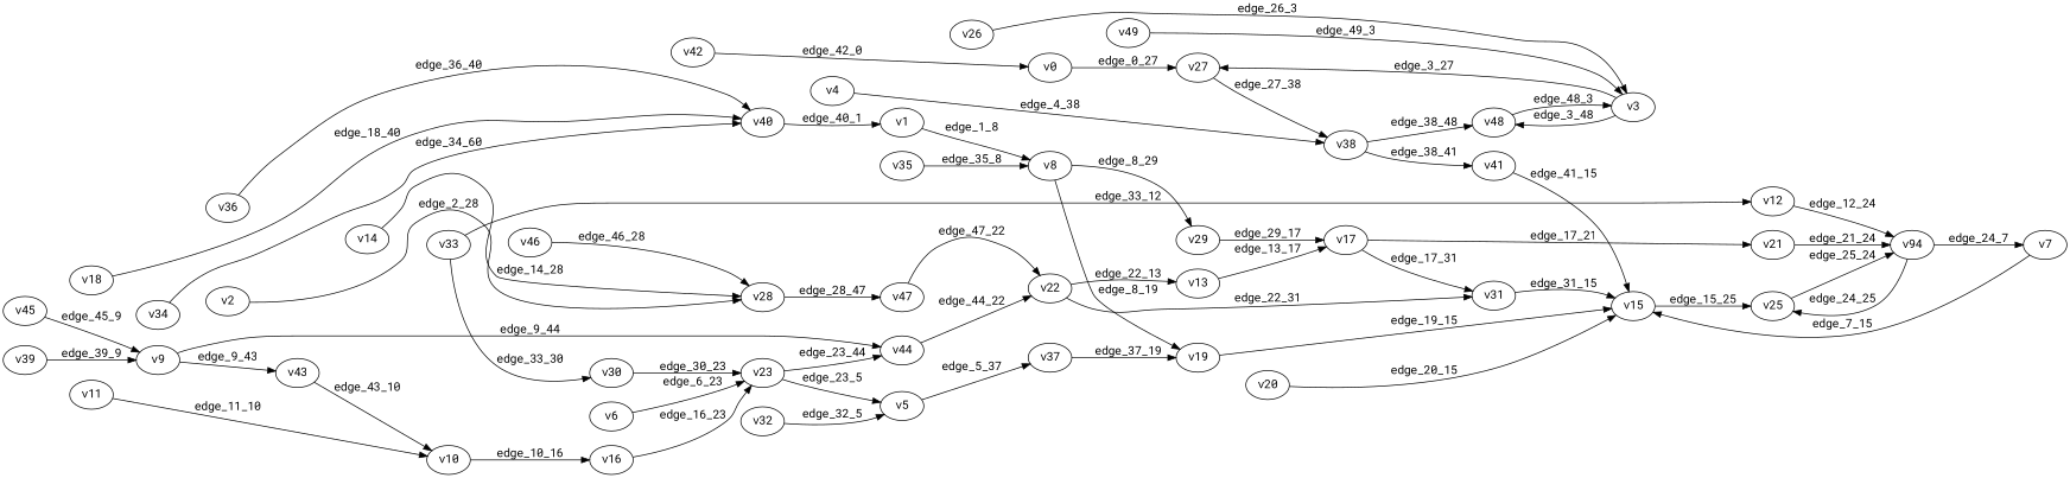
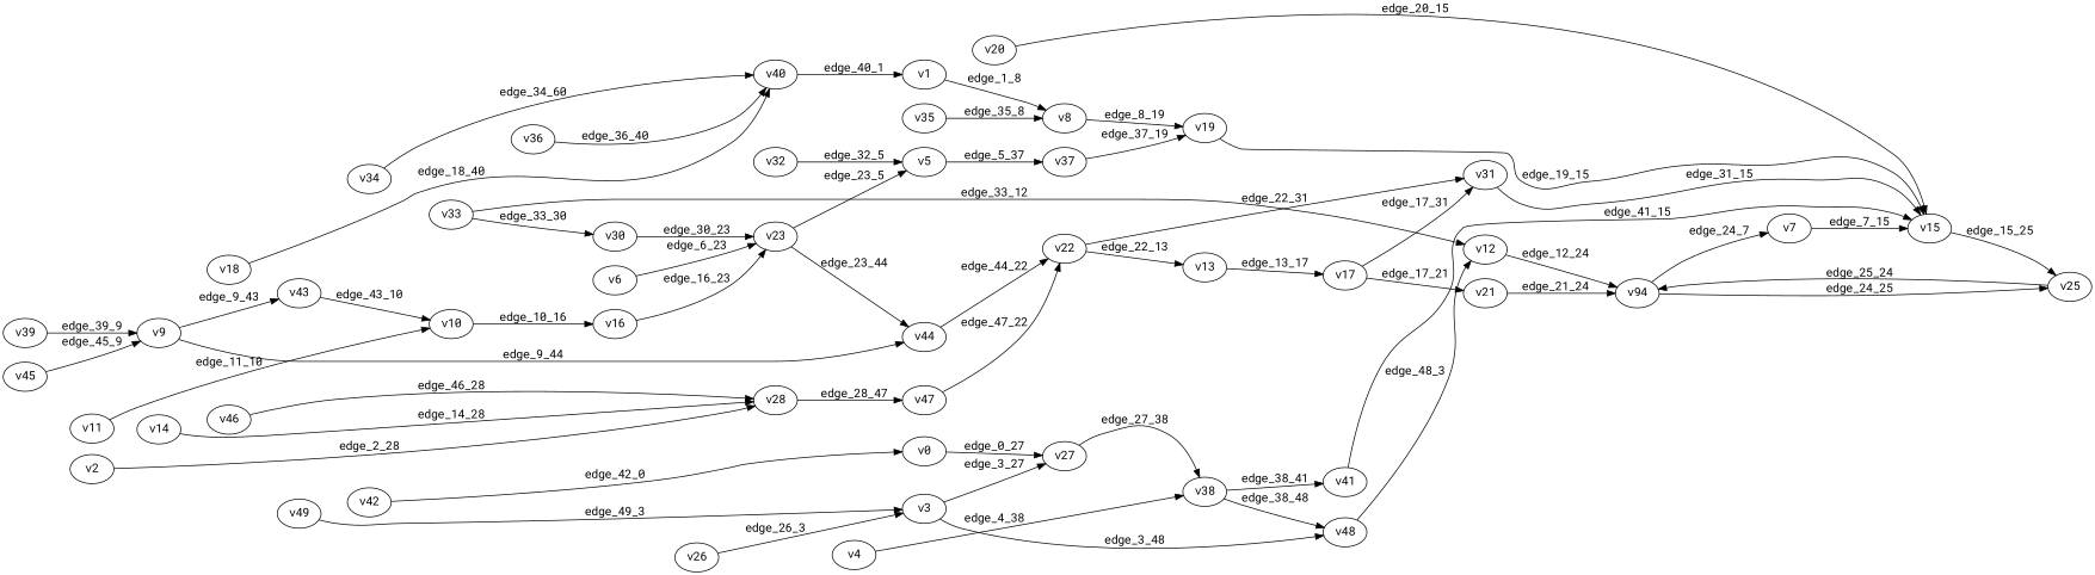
  digraph {
    fontname="Roboto Mono"
    rankdir=LR
    node [fontname="Roboto Mono" player=0]
    edge [fontname="Roboto Mono"]
    v0 [player=-1]
    v27
    v38 [player=-1]
    v8 [player=-1]
    v1
    v19
-   v29 [player=1]
    v2 [player=1]
    v28 [player=-1]
    v47 [player=1]
    v3 [player=-1]
    v48 [player=1]
    v4 [player=1]
    v41 [player=1]
    v37 [player=-1]
    v5
    v23 [player=-1]
    v6
    v44 [player=1]
    v7 [player=1]
    v15 [player=-1]
    v25 [player=1]
    v17 [player=-1]
    v9 [player=-1]
    v43 [player=1]
    v10 [player=-1]
    v22 [player=-1]
    v16
    v11 [player=1]
    v12 [player=1]
    n31 [label=v94 player=-1]
    v13 [player=1]
    v21
    v31 [player=1]
    v14
    v40 [player=-1]
    v18
    v20
    v26 [player=1]
    v30
    v32 [player=-1]
    v33 [player=-1]
    v34 [player=1]
    v35
    v36
    v39
    v42
    v45 [player=1]
    v46
    v49
    v0 -> v27 [label=edge_0_27 probability=1.000000]
    v27 -> v38 [discount=0.842282 label=edge_27_38 weight=-5.150845]
    v38 -> v48 [label=edge_38_48 probability=0.546065]
    v38 -> v41 [label=edge_38_41 probability=0.453935]
    v8 -> v19 [label=edge_8_19 probability=0.596062]
-   v8 -> v29 [label=edge_8_29 probability=0.403938]
    v1 -> v8 [discount=0.848662 label=edge_1_8 weight=-6.517044]
    v19 -> v15 [discount=0.284154 label=edge_19_15 weight=-0.306165]
-   v29 -> v17 [discount=0.173436 label=edge_29_17 weight=8.756214]
    v2 -> v28 [discount=0.729190 label=edge_2_28 weight=-8.717196]
    v28 -> v47 [label=edge_28_47 probability=1.000000]
    v47 -> v22 [discount=0.277092 label=edge_47_22 weight=-1.269151]
    v3 -> v27 [label=edge_3_27 probability=0.310789]
    v3 -> v48 [label=edge_3_48 probability=0.689211]
-   v48 -> v3 [discount=0.588747 label=edge_48_3 weight=-9.880656]
+   v48 -> v12 [discount=0.588747 label=edge_48_3 weight=-9.880656]
    v4 -> v38 [discount=0.757443 label=edge_4_38 weight=-0.583217]
    v41 -> v15 [discount=0.508631 label=edge_41_15 weight=-1.013953]
    v37 -> v19 [label=edge_37_19 probability=1.000000]
    v5 -> v37 [discount=0.164238 label=edge_5_37 weight=-0.473126]
    v23 -> v5 [label=edge_23_5 probability=0.413655]
    v23 -> v44 [label=edge_23_44 probability=0.586345]
    v6 -> v23 [discount=0.559715 label=edge_6_23 weight=4.741515]
    v44 -> v22 [discount=0.892341 label=edge_44_22 weight=-5.560409]
    v7 -> v15 [discount=0.270421 label=edge_7_15 weight=-5.202096]
    v15 -> v25 [label=edge_15_25 probability=0.663146]
    v25 -> n31 [discount=0.146693 label=edge_25_24 weight=-2.734018]
    v17 -> v21 [label=edge_17_21 probability=0.468275]
    v17 -> v31 [label=edge_17_31 probability=0.531725]
    v9 -> v44 [label=edge_9_44 probability=0.571176]
    v9 -> v43 [label=edge_9_43 probability=0.428824]
    v43 -> v10 [discount=0.347747 label=edge_43_10 weight=-0.287161]
    v10 -> v16 [label=edge_10_16 probability=1.000000]
    v22 -> v13 [label=edge_22_13 probability=0.416679]
    v22 -> v31 [label=edge_22_31 probability=0.583321]
    v16 -> v23 [discount=0.345558 label=edge_16_23 weight=0.159548]
    v11 -> v10 [discount=0.194683 label=edge_11_10 weight=-1.503480]
    v12 -> n31 [discount=0.770654 label=edge_12_24 weight=4.493876]
    n31 -> v7 [label=edge_24_7 probability=0.493783]
    n31 -> v25 [label=edge_24_25 probability=0.506217]
    v13 -> v17 [discount=0.468866 label=edge_13_17 weight=-2.504818]
    v21 -> n31 [discount=0.872849 label=edge_21_24 weight=7.571126]
    v31 -> v15 [discount=0.245315 label=edge_31_15 weight=-7.883775]
    v14 -> v28 [discount=0.198246 label=edge_14_28 weight=-3.144181]
    v40 -> v1 [label=edge_40_1 probability=1.000000]
    v18 -> v40 [discount=0.702447 label=edge_18_40 weight=-7.799124]
    v20 -> v15 [discount=0.305336 label=edge_20_15 weight=-5.372797]
    v26 -> v3 [discount=0.362964 label=edge_26_3 weight=-5.087262]
    v30 -> v23 [discount=0.869181 label=edge_30_23 weight=8.283752]
    v32 -> v5 [label=edge_32_5 probability=1.000000]
    v33 -> v12 [label=edge_33_12 probability=0.419590]
    v33 -> v30 [label=edge_33_30 probability=0.580410]
    v34 -> v40 [discount=0.631144 label=edge_34_60 weight=-5.275460]
    v35 -> v8 [discount=0.619389 label=edge_35_8 weight=2.253272]
    v36 -> v40 [discount=0.691776 label=edge_36_40 weight=-5.477913]
    v39 -> v9 [discount=0.621239 label=edge_39_9 weight=7.844931]
    v42 -> v0 [discount=0.180644 label=edge_42_0 weight=-1.575947]
    v45 -> v9 [discount=0.704646 label=edge_45_9 weight=-8.162751]
    v46 -> v28 [discount=0.880703 label=edge_46_28 weight=-6.186150]
    v49 -> v3 [discount=0.381889 label=edge_49_3 weight=0.513109]
  }
